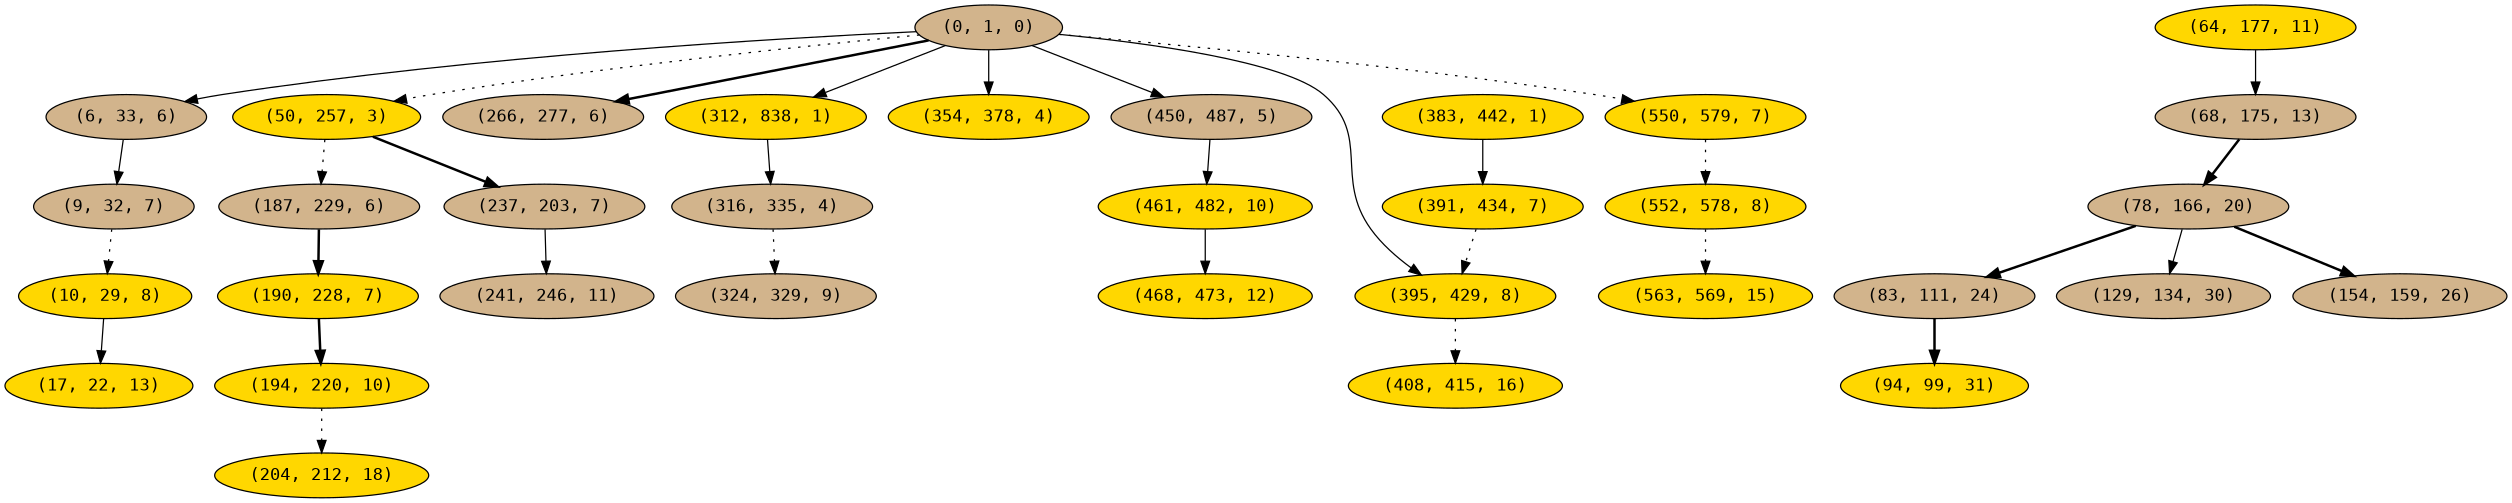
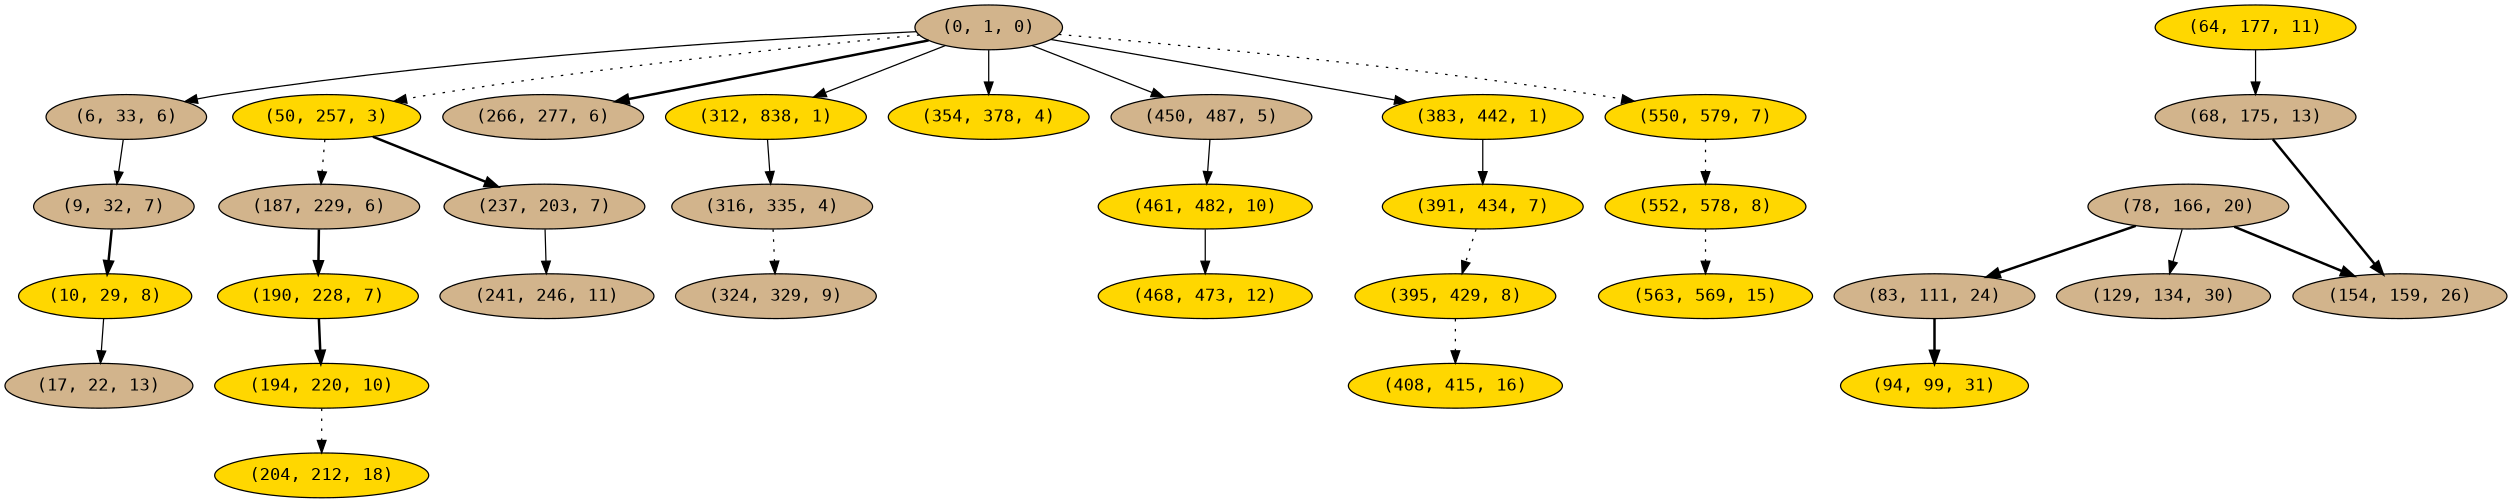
  digraph {
    fontname="DejaVu Sans Mono"
    node [fillcolor=gold fontname="DejaVu Sans Mono" style=filled]
    edge [fontname="DejaVu Sans Mono" style=solid]
    n1 [fillcolor=tan label="(0, 1, 0)"]
    "(6, 33, 6)" [fillcolor=tan]
    "(50, 257, 3)"
    "(266, 277, 6)" [fillcolor=tan]
    n5 [label="(312, 838, 1)"]
    "(354, 378, 4)"
    "(383, 442, 1)"
    "(450, 487, 5)" [fillcolor=tan]
    "(550, 579, 7)"
    "(9, 32, 7)" [fillcolor=tan]
    "(187, 229, 6)" [fillcolor=tan]
    n12 [fillcolor=tan label="(237, 203, 7)"]
    "(316, 335, 4)" [fillcolor=tan]
    "(391, 434, 7)"
    "(461, 482, 10)"
    "(552, 578, 8)"
    "(10, 29, 8)"
-   "(17, 22, 13)"
+   "(17, 22, 13)" [fillcolor=tan]
    "(68, 175, 13)" [fillcolor=tan]
    "(64, 177, 11)"
    "(190, 228, 7)"
    "(241, 246, 11)" [fillcolor=tan]
    "(78, 166, 20)" [fillcolor=tan]
    "(83, 111, 24)" [fillcolor=tan]
    "(129, 134, 30)" [fillcolor=tan]
    "(154, 159, 26)" [fillcolor=tan]
    "(94, 99, 31)"
    "(194, 220, 10)"
    "(204, 212, 18)"
    "(324, 329, 9)" [fillcolor=tan]
    "(395, 429, 8)"
    "(408, 415, 16)"
    "(468, 473, 12)"
    "(563, 569, 15)"
    n1 -> "(6, 33, 6)"
    n1 -> "(50, 257, 3)" [style=dotted]
    n1 -> "(266, 277, 6)" [style=bold]
    n1 -> n5
    n1 -> "(354, 378, 4)"
-   n1 -> "(395, 429, 8)"
+   n1 -> "(383, 442, 1)"
    n1 -> "(450, 487, 5)"
    n1 -> "(550, 579, 7)" [style=dotted]
    "(6, 33, 6)" -> "(9, 32, 7)"
    "(50, 257, 3)" -> "(187, 229, 6)" [style=dotted]
    "(50, 257, 3)" -> n12 [style=bold]
    n5 -> "(316, 335, 4)"
    "(383, 442, 1)" -> "(391, 434, 7)"
    "(450, 487, 5)" -> "(461, 482, 10)"
    "(550, 579, 7)" -> "(552, 578, 8)" [style=dotted]
-   "(9, 32, 7)" -> "(10, 29, 8)" [style=dotted]
+   "(9, 32, 7)" -> "(10, 29, 8)" [style=bold]
    "(187, 229, 6)" -> "(190, 228, 7)" [style=bold]
    n12 -> "(241, 246, 11)"
    "(316, 335, 4)" -> "(324, 329, 9)" [style=dotted]
    "(391, 434, 7)" -> "(395, 429, 8)" [style=dotted]
    "(461, 482, 10)" -> "(468, 473, 12)"
    "(552, 578, 8)" -> "(563, 569, 15)" [style=dotted]
    "(10, 29, 8)" -> "(17, 22, 13)"
-   "(68, 175, 13)" -> "(78, 166, 20)" [style=bold]
+   "(68, 175, 13)" -> "(154, 159, 26)" [style=bold]
    "(64, 177, 11)" -> "(68, 175, 13)"
    "(190, 228, 7)" -> "(194, 220, 10)" [style=bold]
    "(78, 166, 20)" -> "(83, 111, 24)" [style=bold]
    "(78, 166, 20)" -> "(129, 134, 30)"
    "(78, 166, 20)" -> "(154, 159, 26)" [style=bold]
    "(83, 111, 24)" -> "(94, 99, 31)" [style=bold]
    "(194, 220, 10)" -> "(204, 212, 18)" [style=dotted]
    "(395, 429, 8)" -> "(408, 415, 16)" [style=dotted]
  }
